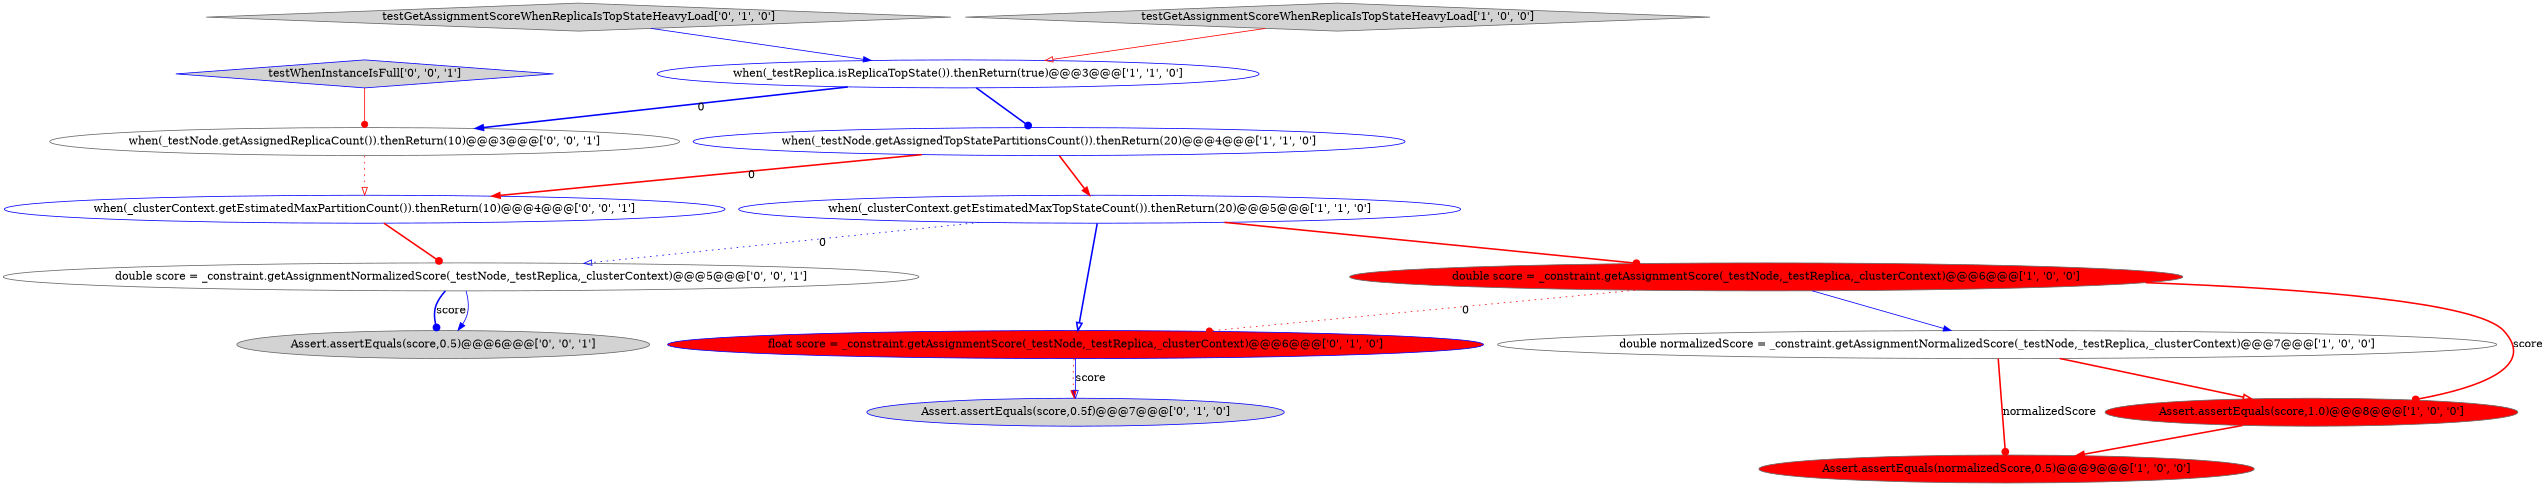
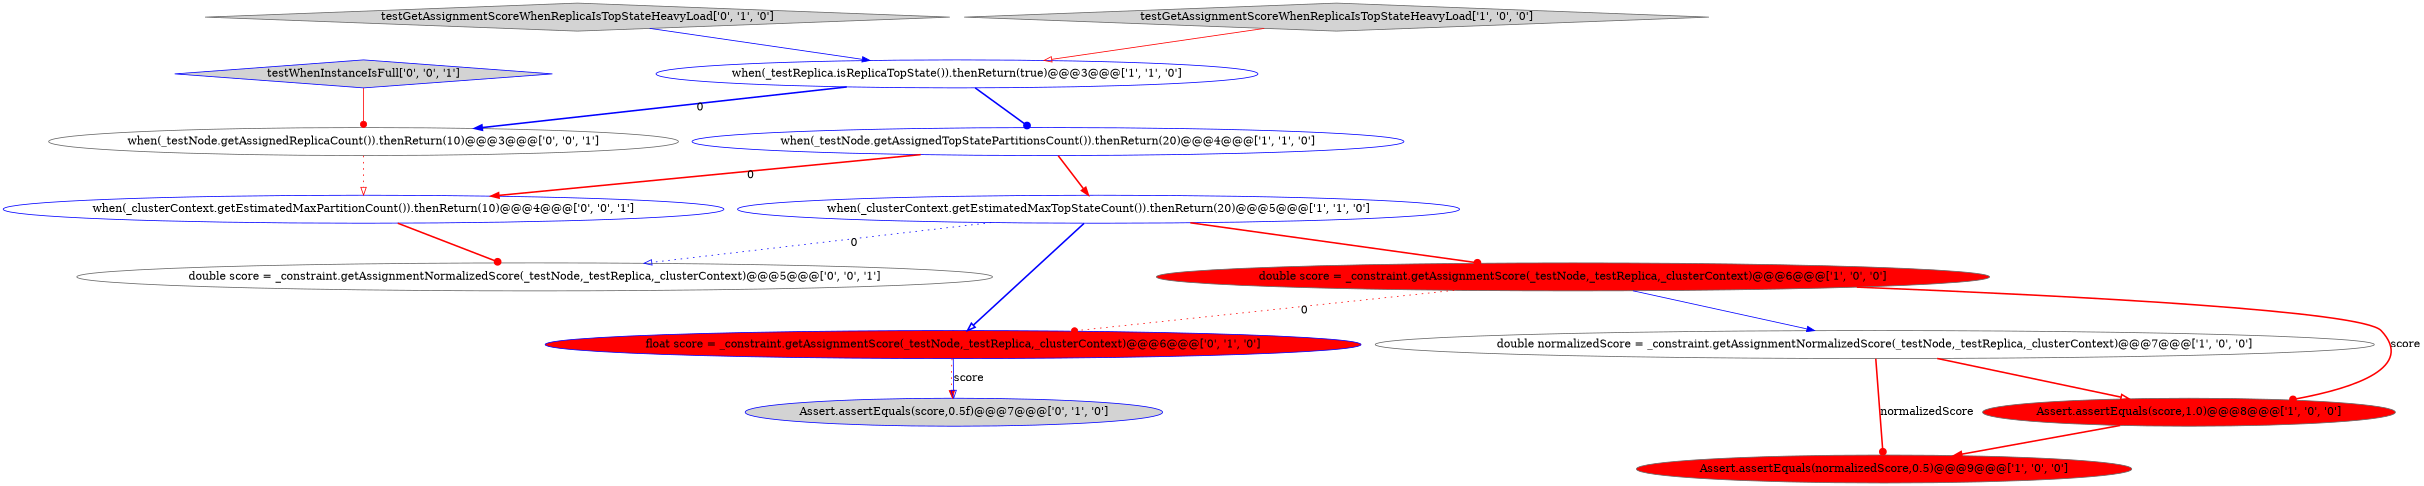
  digraph {
    node [fillcolor=white shape=ellipse style=filled color=gray40]
    edge [style=bold color=red arrowhead=dot]
    n1 [label="double score = _constraint.getAssignmentNormalizedScore(_testNode,_testReplica,_clusterContext)@@@5@@@['0', '0', '1']"]
-   n2 [fillcolor=lightgray label="Assert.assertEquals(score,0.5)@@@6@@@['0', '0', '1']"]
    n3 [label="when(_testReplica.isReplicaTopState()).thenReturn(true)@@@3@@@['1', '1', '0']" color=blue]
    n4 [label="when(_testNode.getAssignedTopStatePartitionsCount()).thenReturn(20)@@@4@@@['1', '1', '0']" color=blue]
    n5 [label="when(_testNode.getAssignedReplicaCount()).thenReturn(10)@@@3@@@['0', '0', '1']"]
    n6 [label="when(_clusterContext.getEstimatedMaxPartitionCount()).thenReturn(10)@@@4@@@['0', '0', '1']" color=blue]
    n7 [label="when(_clusterContext.getEstimatedMaxTopStateCount()).thenReturn(20)@@@5@@@['1', '1', '0']" color=blue]
    n8 [fillcolor=lightgray label="Assert.assertEquals(score,0.5f)@@@7@@@['0', '1', '0']" color=blue]
    n9 [fillcolor=red label="float score = _constraint.getAssignmentScore(_testNode,_testReplica,_clusterContext)@@@6@@@['0', '1', '0']" color=blue]
    n10 [fillcolor=red label="Assert.assertEquals(normalizedScore,0.5)@@@9@@@['1', '0', '0']"]
    n11 [fillcolor=lightgray label="testWhenInstanceIsFull['0', '0', '1']" shape=diamond color=blue]
    n12 [label="double normalizedScore = _constraint.getAssignmentNormalizedScore(_testNode,_testReplica,_clusterContext)@@@7@@@['1', '0', '0']"]
    n13 [fillcolor=red label="Assert.assertEquals(score,1.0)@@@8@@@['1', '0', '0']"]
    n14 [fillcolor=lightgray label="testGetAssignmentScoreWhenReplicaIsTopStateHeavyLoad['0', '1', '0']" shape=diamond]
    n15 [fillcolor=red label="double score = _constraint.getAssignmentScore(_testNode,_testReplica,_clusterContext)@@@6@@@['1', '0', '0']"]
    n16 [fillcolor=lightgray label="testGetAssignmentScoreWhenReplicaIsTopStateHeavyLoad['1', '0', '0']" shape=diamond]
-   n1 -> n2 [label=score color=blue]
-   n1 -> n2 [style=solid color=blue arrowhead=normal]
    n3 -> n4 [color=blue]
    n3 -> n5 [label=0 color=blue arrowhead=normal]
    n4 -> n6 [label=0 arrowhead=normal]
    n4 -> n7 [arrowhead=normal]
    n5 -> n6 [style=dotted arrowhead=onormal]
    n6 -> n1
    n7 -> n1 [label=0 style=dotted color=blue arrowhead=onormal]
    n7 -> n9 [color=blue arrowhead=onormal]
    n7 -> n15
    n9 -> n8 [style=dotted arrowhead=normal]
    n9 -> n8 [label=score style=solid color=blue arrowhead=onormal]
    n11 -> n5 [style=solid]
    n12 -> n10 [label=normalizedScore]
    n12 -> n13 [arrowhead=onormal]
    n13 -> n10 [arrowhead=normal]
    n14 -> n3 [style=solid color=blue arrowhead=normal]
    n15 -> n9 [label=0 style=dotted]
    n15 -> n12 [style=solid color=blue arrowhead=normal]
    n15 -> n13 [label=score]
    n16 -> n3 [style=solid arrowhead=onormal]
  }
